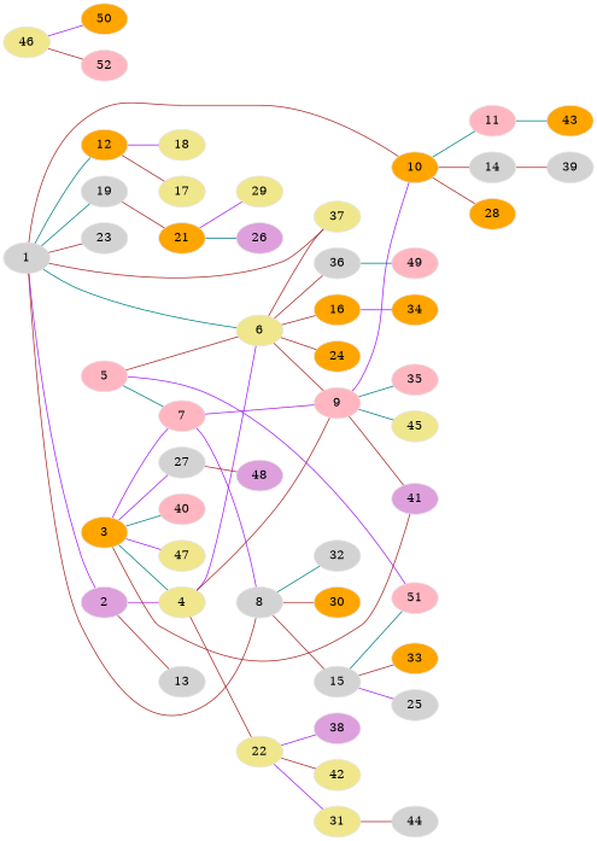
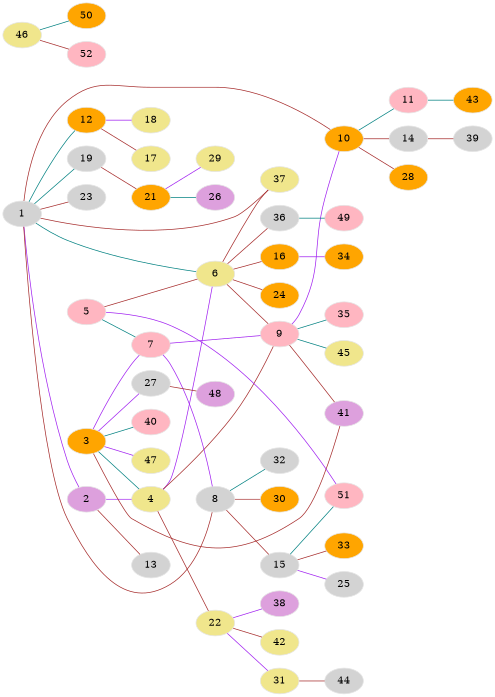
  graph {
    rankdir=LR
    node [color=gray90 fillcolor=lightgrey style=filled]
    edge [color=brown]
    2 [fillcolor=plum]
    1
    6 [fillcolor=khaki]
    8
    10 [fillcolor=orange]
    12 [fillcolor=orange]
    19
    23
    37 [fillcolor=khaki]
    4 [fillcolor=khaki]
    13
    9 [fillcolor=lightpink]
    16 [fillcolor=orange]
    24 [fillcolor=orange]
    36
    15
    30 [fillcolor=orange]
    32
    11 [fillcolor=lightpink]
    14
    28 [fillcolor=orange]
    17 [fillcolor=khaki]
    18 [fillcolor=khaki]
    21 [fillcolor=orange]
    22 [fillcolor=khaki]
    3 [fillcolor=orange]
    7 [fillcolor=lightpink]
    27
    40 [fillcolor=lightpink]
    41 [fillcolor=plum]
    47 [fillcolor=khaki]
    48 [fillcolor=plum]
    35 [fillcolor=lightpink]
    45 [fillcolor=khaki]
    31 [fillcolor=khaki]
    38 [fillcolor=plum]
    42 [fillcolor=khaki]
    5 [fillcolor=lightpink]
    51 [fillcolor=lightpink]
    34 [fillcolor=orange]
    49 [fillcolor=lightpink]
    25
    33 [fillcolor=orange]
    43 [fillcolor=orange]
    39
    26 [fillcolor=plum]
    29 [fillcolor=khaki]
    46 [fillcolor=khaki]
    50 [fillcolor=orange]
    52 [fillcolor=lightpink]
    44
    2 -- 4 [color=purple]
    2 -- 13
    1 -- 2 [color=purple]
    1 -- 6 [color=teal]
    1 -- 8
    1 -- 10
    1 -- 12 [color=teal]
    1 -- 19 [color=teal]
    1 -- 23
    1 -- 37
    6 -- 37
    6 -- 9
    6 -- 16
    6 -- 24
    6 -- 36
    8 -- 15
    8 -- 30
    8 -- 32 [color=teal]
    10 -- 11 [color=teal]
    10 -- 14
    10 -- 28
    12 -- 17
    12 -- 18 [color=purple]
    19 -- 21
    4 -- 6 [color=purple]
    4 -- 9
    4 -- 22
    9 -- 10 [color=purple]
    9 -- 41
    9 -- 35 [color=teal]
    9 -- 45 [color=teal]
    16 -- 34 [color=purple]
    36 -- 49 [color=teal]
    15 -- 51 [color=teal]
    15 -- 25 [color=purple]
    15 -- 33
    11 -- 43 [color=teal]
    14 -- 39
    21 -- 26 [color=teal]
    21 -- 29 [color=purple]
    22 -- 31 [color=purple]
    22 -- 38 [color=purple]
    22 -- 42
    3 -- 4 [color=teal]
    3 -- 7 [color=purple]
    3 -- 27 [color=purple]
    3 -- 40 [color=teal]
    3 -- 41
    3 -- 47 [color=purple]
    7 -- 8 [color=purple]
    7 -- 9 [color=purple]
    27 -- 48
    31 -- 44
    5 -- 6
    5 -- 7 [color=teal]
    5 -- 51 [color=purple]
-   46 -- 50 [color=purple]
+   46 -- 50 [color=teal]
    46 -- 52
  }
